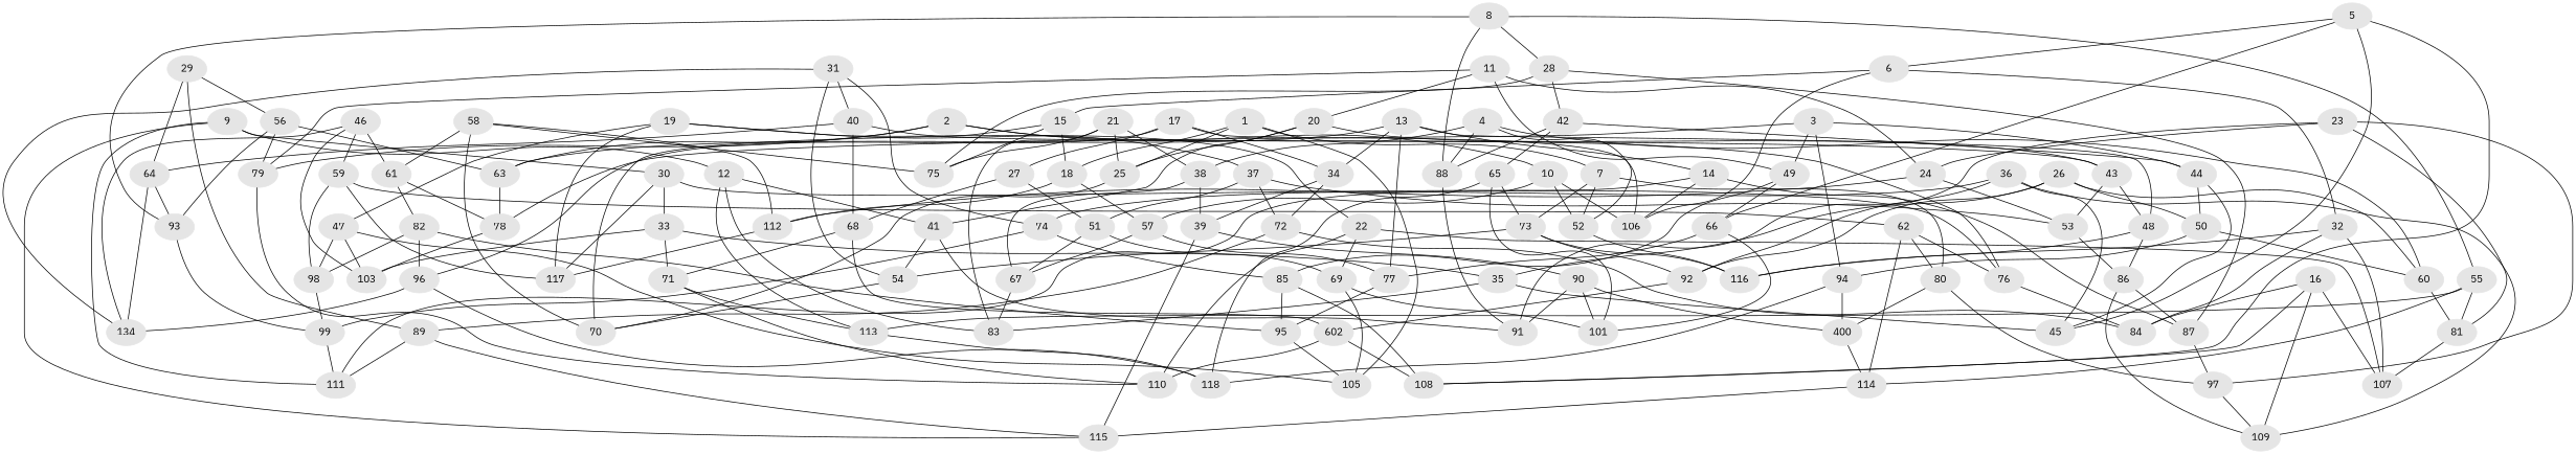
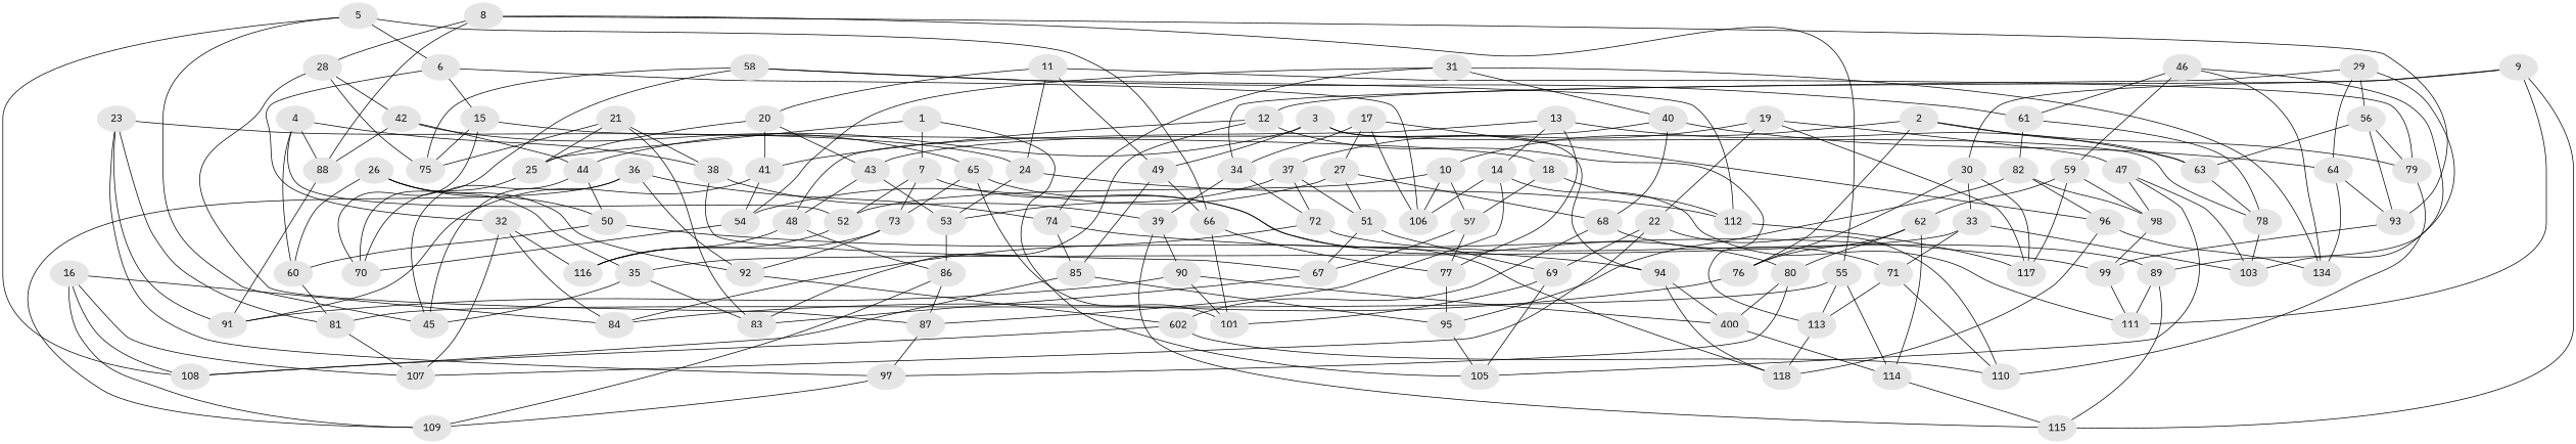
  graph {
    fontname="IBM Plex Sans"
    node [color=gray90 fontname="IBM Plex Sans" style=filled]
    edge [fontname="IBM Plex Sans"]
    1
    7
    18
    25
    105
    52
    73
    80
    57
    112
    70
    2
    10
    63
    76
    79
    106
    78
    84
    110
    3
    44
    49
    94
    45
    50
    66
    85
    103
    118
    n31 [label=400]
    4
    38
    60
    88
    39
    67
    116
    81
    91
    5
    6
    108
    15
    32
    77
    101
    75
    107
    92
    97
    8
    28
    55
    93
    87
    42
    113
    114
    99
    9
    12
    30
    111
    115
    41
    83
    117
    33
    11
    20
    24
    43
    53
    54
    13
    14
    48
    86
    95
    16
    109
    17
    27
    34
    96
    51
    68
    72
    n90 [label=134]
    19
    22
    37
    47
    69
    98
    21
    23
    26
    35
    n101 [label=602]
    71
    65
    29
    56
    64
    89
    31
    40
    74
    90
    36
    46
    59
    61
    62
    82
    58
    1 -- 7
-   1 -- 18
    1 -- 25
    1 -- 105
    7 -- 52
    7 -- 73
    7 -- 80
    18 -- 57
    18 -- 112
    25 -- 70
    52 -- 116
    73 -- 116
    73 -- 92
    80 -- n31
    80 -- 97
    57 -- 67
    57 -- 77
    112 -- 117
    2 -- 10
    2 -- 63
    2 -- 76
    2 -- 79
    10 -- 52
    10 -- 57
    10 -- 106
    63 -- 78
    76 -- 84
    79 -- 110
    78 -- 103
    3 -- 78
    3 -- 44
    3 -- 49
    3 -- 94
    44 -- 45
    44 -- 50
    49 -- 66
    49 -- 85
    94 -- 118
    94 -- n31
    50 -- 94
    50 -- 60
    66 -- 77
    66 -- 101
    85 -- 108
    85 -- 95
    n31 -- 114
    4 -- 52
    4 -- 38
    4 -- 60
    4 -- 88
    38 -- 39
    38 -- 67
    60 -- 81
    88 -- 91
    39 -- 115
    39 -- 90
    67 -- 83
    81 -- 107
    5 -- 45
    5 -- 66
    5 -- 6
    5 -- 108
    6 -- 106
    6 -- 15
    6 -- 32
    15 -- 18
    15 -- 70
    15 -- 75
    32 -- 84
    32 -- 116
    32 -- 107
    77 -- 95
    92 -- n101
    97 -- 109
    8 -- 88
    8 -- 28
    8 -- 55
    8 -- 93
    28 -- 75
    28 -- 87
    28 -- 42
    55 -- 81
    55 -- 113
    55 -- 114
    93 -- 99
    87 -- 97
    42 -- 44
    42 -- 88
    42 -- 65
    113 -- 118
    114 -- 115
    99 -- 111
    9 -- 12
    9 -- 30
    9 -- 111
    9 -- 115
    12 -- 113
    12 -- 41
    12 -- 83
    30 -- 76
    30 -- 117
    30 -- 33
    41 -- 91
    41 -- 54
    33 -- 103
    33 -- 35
    33 -- 71
    11 -- 79
    11 -- 49
    11 -- 20
    11 -- 24
    20 -- 25
    20 -- 41
    20 -- 43
    24 -- 112
    24 -- 53
    43 -- 53
    43 -- 48
    53 -- 86
    54 -- 70
    13 -- 63
    13 -- 77
    13 -- 14
    13 -- 48
    14 -- 106
    14 -- 87
    14 -- 111
    48 -- 116
    48 -- 86
    86 -- 87
    86 -- 109
    95 -- 105
    16 -- 84
    16 -- 108
    16 -- 107
    16 -- 109
    17 -- 106
    17 -- 27
    17 -- 34
    17 -- 96
-   73 -- 54
+   27 -- 54
    27 -- 51
    27 -- 68
    34 -- 39
    34 -- 72
    96 -- 118
    96 -- n90
    51 -- 67
    51 -- 69
    68 -- n101
    68 -- 71
    72 -- 84
    72 -- 89
    19 -- 117
    19 -- 22
    19 -- 37
    19 -- 47
    22 -- 110
    22 -- 107
    22 -- 69
    37 -- 53
    37 -- 51
    37 -- 72
    47 -- 105
    47 -- 103
    47 -- 98
    69 -- 105
    69 -- 101
    98 -- 99
    21 -- 25
    21 -- 38
    21 -- 75
    21 -- 83
    23 -- 81
    23 -- 91
    23 -- 97
    23 -- 24
    26 -- 50
    26 -- 60
    26 -- 92
    26 -- 35
    35 -- 45
    35 -- 83
    n101 -- 110
    n101 -- 108
    71 -- 110
    71 -- 113
    65 -- 73
    65 -- 118
    65 -- 101
-   13 -- 34
+   29 -- 34
    29 -- 56
    29 -- 64
    29 -- 89
    56 -- 63
    56 -- 79
    56 -- 93
    64 -- 93
    64 -- n90
    89 -- 111
    89 -- 115
    31 -- 54
    31 -- n90
    31 -- 40
    31 -- 74
    40 -- 43
    40 -- 68
    40 -- 64
    74 -- 85
    74 -- 99
    90 -- n31
    90 -- 91
    90 -- 101
    36 -- 45
    36 -- 92
    36 -- 109
    36 -- 74
    46 -- 103
    46 -- n90
    46 -- 59
    46 -- 61
    59 -- 117
    59 -- 98
    59 -- 62
    61 -- 78
    61 -- 82
    62 -- 80
    62 -- 76
    62 -- 114
    82 -- 95
    82 -- 96
    82 -- 98
    58 -- 112
    58 -- 70
    58 -- 75
    58 -- 61
  }
